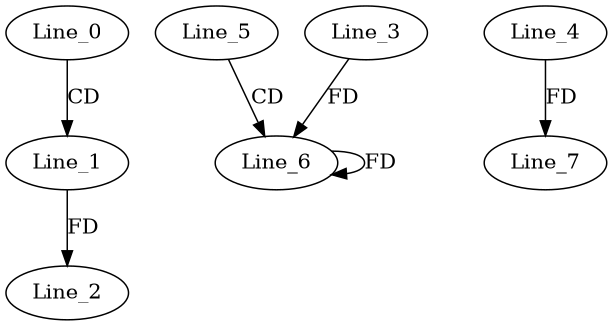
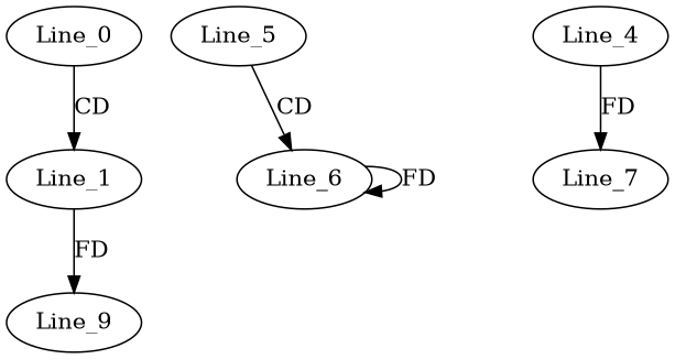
  digraph {
    Line_0
    Line_1
-   Line_2
+   Line_2 [label=Line_9]
    Line_6
    Line_5
-   Line_3
    Line_4
    Line_7
    Line_0 -> Line_1 [label=CD]
    Line_1 -> Line_2 [label=FD]
    Line_6 -> Line_6 [label=FD]
    Line_5 -> Line_6 [label=CD]
-   Line_3 -> Line_6 [label=FD]
    Line_4 -> Line_7 [label=FD]
  }
